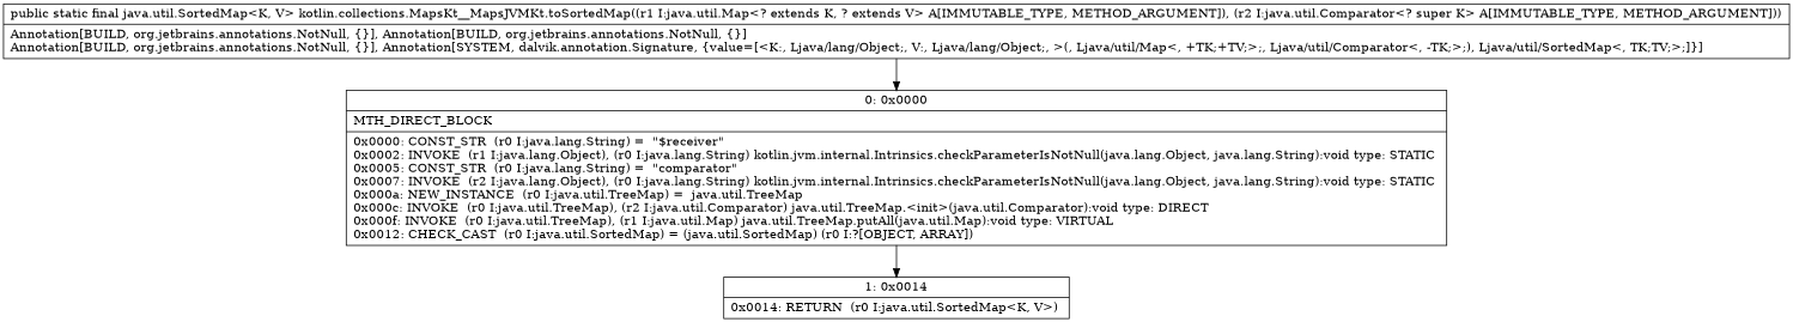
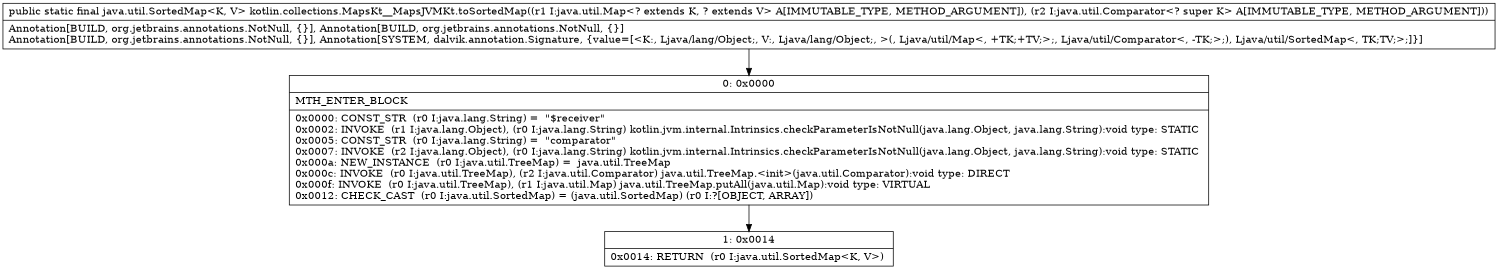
  digraph {
    node [shape=record]
-   n1 [label="{0\:\ 0x0000|MTH_DIRECT_BLOCK\l|0x0000: CONST_STR  (r0 I:java.lang.String) =  \"$receiver\" \l0x0002: INVOKE  (r1 I:java.lang.Object), (r0 I:java.lang.String) kotlin.jvm.internal.Intrinsics.checkParameterIsNotNull(java.lang.Object, java.lang.String):void type: STATIC \l0x0005: CONST_STR  (r0 I:java.lang.String) =  \"comparator\" \l0x0007: INVOKE  (r2 I:java.lang.Object), (r0 I:java.lang.String) kotlin.jvm.internal.Intrinsics.checkParameterIsNotNull(java.lang.Object, java.lang.String):void type: STATIC \l0x000a: NEW_INSTANCE  (r0 I:java.util.TreeMap) =  java.util.TreeMap \l0x000c: INVOKE  (r0 I:java.util.TreeMap), (r2 I:java.util.Comparator) java.util.TreeMap.\<init\>(java.util.Comparator):void type: DIRECT \l0x000f: INVOKE  (r0 I:java.util.TreeMap), (r1 I:java.util.Map) java.util.TreeMap.putAll(java.util.Map):void type: VIRTUAL \l0x0012: CHECK_CAST  (r0 I:java.util.SortedMap) = (java.util.SortedMap) (r0 I:?[OBJECT, ARRAY]) \l}"]
+   n1 [label="{0\:\ 0x0000|MTH_ENTER_BLOCK\l|0x0000: CONST_STR  (r0 I:java.lang.String) =  \"$receiver\" \l0x0002: INVOKE  (r1 I:java.lang.Object), (r0 I:java.lang.String) kotlin.jvm.internal.Intrinsics.checkParameterIsNotNull(java.lang.Object, java.lang.String):void type: STATIC \l0x0005: CONST_STR  (r0 I:java.lang.String) =  \"comparator\" \l0x0007: INVOKE  (r2 I:java.lang.Object), (r0 I:java.lang.String) kotlin.jvm.internal.Intrinsics.checkParameterIsNotNull(java.lang.Object, java.lang.String):void type: STATIC \l0x000a: NEW_INSTANCE  (r0 I:java.util.TreeMap) =  java.util.TreeMap \l0x000c: INVOKE  (r0 I:java.util.TreeMap), (r2 I:java.util.Comparator) java.util.TreeMap.\<init\>(java.util.Comparator):void type: DIRECT \l0x000f: INVOKE  (r0 I:java.util.TreeMap), (r1 I:java.util.Map) java.util.TreeMap.putAll(java.util.Map):void type: VIRTUAL \l0x0012: CHECK_CAST  (r0 I:java.util.SortedMap) = (java.util.SortedMap) (r0 I:?[OBJECT, ARRAY]) \l}"]
    n2 [label="{1\:\ 0x0014|0x0014: RETURN  (r0 I:java.util.SortedMap\<K, V\>) \l}"]
    n3 [label="{public static final java.util.SortedMap\<K, V\> kotlin.collections.MapsKt__MapsJVMKt.toSortedMap((r1 I:java.util.Map\<? extends K, ? extends V\> A[IMMUTABLE_TYPE, METHOD_ARGUMENT]), (r2 I:java.util.Comparator\<? super K\> A[IMMUTABLE_TYPE, METHOD_ARGUMENT]))  | Annotation[BUILD, org.jetbrains.annotations.NotNull, \{\}], Annotation[BUILD, org.jetbrains.annotations.NotNull, \{\}]\lAnnotation[BUILD, org.jetbrains.annotations.NotNull, \{\}], Annotation[SYSTEM, dalvik.annotation.Signature, \{value=[\<K:, Ljava\/lang\/Object;, V:, Ljava\/lang\/Object;, \>(, Ljava\/util\/Map\<, +TK;+TV;\>;, Ljava\/util\/Comparator\<, \-TK;\>;), Ljava\/util\/SortedMap\<, TK;TV;\>;]\}]\l}"]
    n1 -> n2
    n3 -> n1
  }
